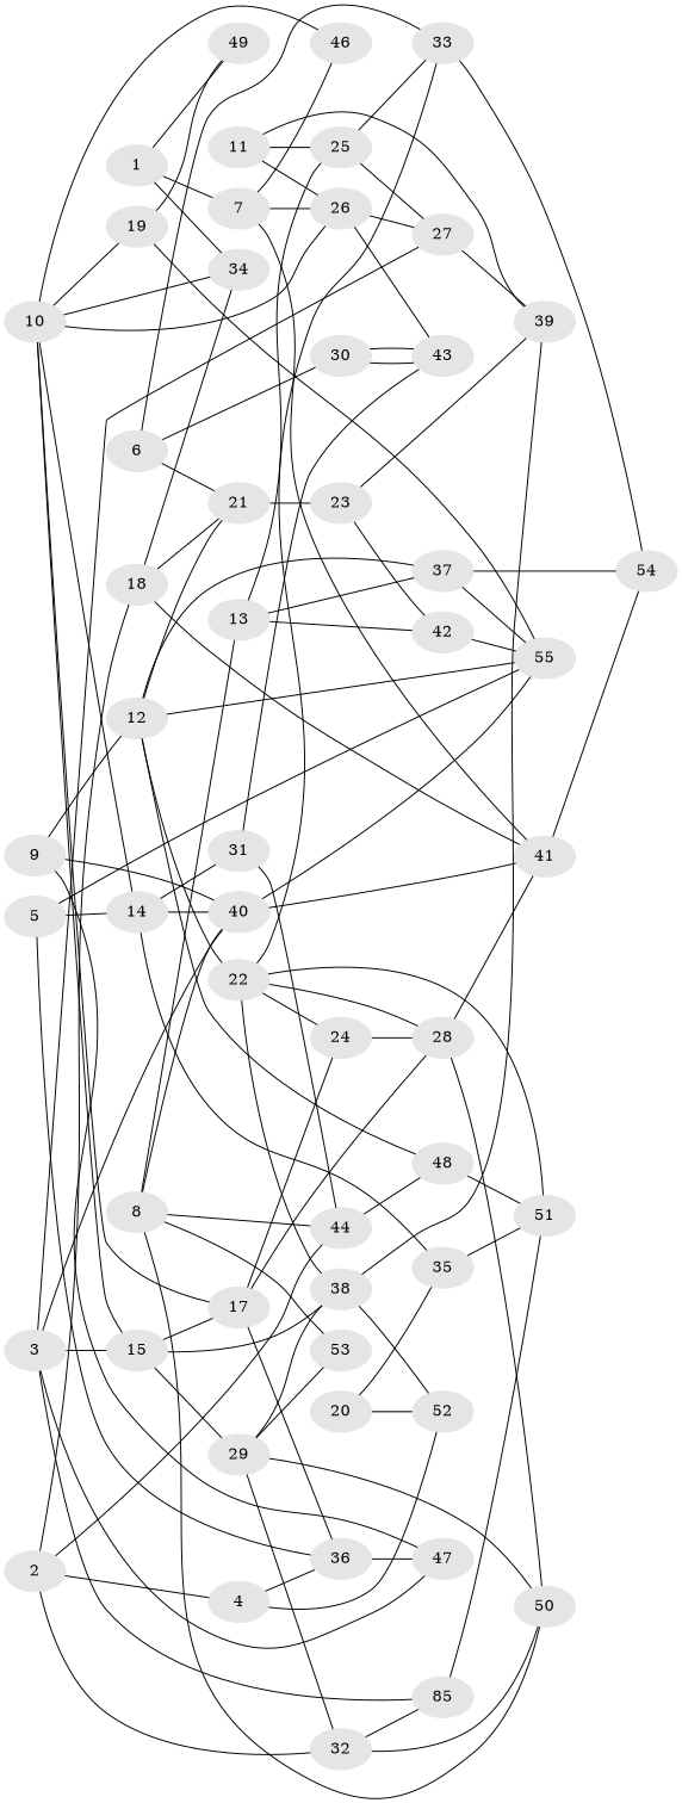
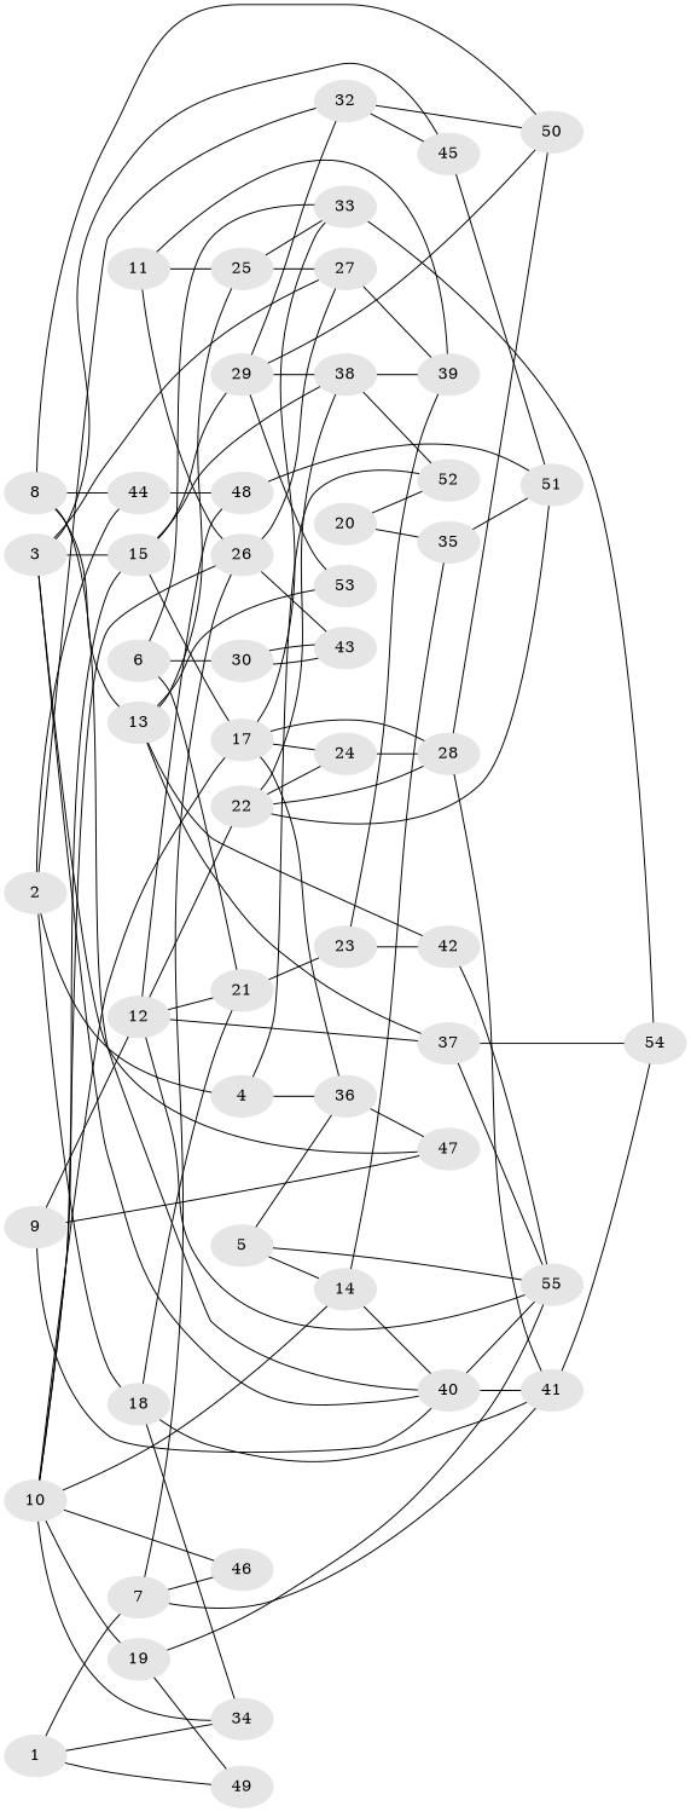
  graph {
    rankdir=LR
    node [color=gray90 style=filled]
    1
    7
    34
    49
    26
    41
    46
    2
    4
    18
    32
    44
    36
    52
    21
-   45 [label=85]
+   45
    50
    48
    3
    15
    27
    47
    40
    10
    14
    17
    19
    29
    38
    39
    51
    5
    55
-   31
    35
    6
    30
    33
    23
    43
    54
    8
    13
    53
    25
    37
    42
    9
    12
    22
    24
    28
    11
    20
    1 -- 7
    1 -- 34
    1 -- 49
    7 -- 26
    7 -- 41
    7 -- 46
    26 -- 27
    26 -- 43
    41 -- 54
    2 -- 4
    2 -- 18
    2 -- 32
    2 -- 44
    4 -- 36
    4 -- 52
    18 -- 34
    18 -- 41
    18 -- 21
    32 -- 45
    32 -- 50
    44 -- 48
    36 -- 47
    21 -- 23
    45 -- 51
    48 -- 51
    3 -- 45
    3 -- 15
    3 -- 27
    3 -- 47
    3 -- 40
    15 -- 17
    15 -- 29
    15 -- 38
    27 -- 39
    40 -- 41
    40 -- 55
    10 -- 34
    10 -- 26
    10 -- 46
    10 -- 15
    10 -- 14
    10 -- 17
    10 -- 19
    14 -- 40
-   14 -- 31
    14 -- 35
    17 -- 36
-   22 -- 33
+   17 -- 33
    17 -- 24
    17 -- 28
    19 -- 49
    19 -- 55
    29 -- 32
    29 -- 50
    29 -- 38
    29 -- 53
    38 -- 52
    38 -- 39
    5 -- 36
    5 -- 14
    5 -- 55
-   31 -- 44
-   31 -- 43
    35 -- 51
    6 -- 21
    6 -- 30
    6 -- 33
    30 -- 43
    30 -- 43
    33 -- 54
    23 -- 39
    23 -- 42
    8 -- 44
    8 -- 50
    8 -- 40
    8 -- 13
-   8 -- 53
+   13 -- 53
    13 -- 25
    13 -- 37
    13 -- 42
    25 -- 27
    25 -- 33
    37 -- 55
    37 -- 54
    42 -- 55
    9 -- 47
    9 -- 40
    9 -- 12
    12 -- 21
    12 -- 48
    12 -- 55
    12 -- 37
    12 -- 22
    22 -- 38
    22 -- 51
    22 -- 24
    22 -- 28
    24 -- 28
    28 -- 41
    28 -- 50
    11 -- 26
    11 -- 39
    11 -- 25
    20 -- 52
    20 -- 35
  }
